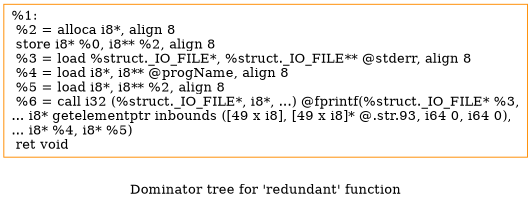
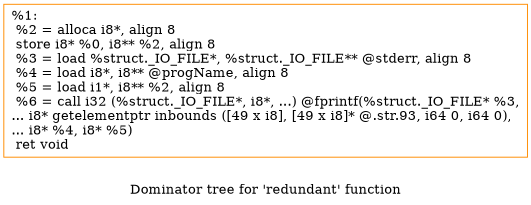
  digraph {
    label="Dominator tree for 'redundant' function"
-   n1 [label="{%1:\l  %2 = alloca i8*, align 8\l  store i8* %0, i8** %2, align 8\l  %3 = load %struct._IO_FILE*, %struct._IO_FILE** @stderr, align 8\l  %4 = load i8*, i8** @progName, align 8\l  %5 = load i8*, i8** %2, align 8\l  %6 = call i32 (%struct._IO_FILE*, i8*, ...) @fprintf(%struct._IO_FILE* %3,\l... i8* getelementptr inbounds ([49 x i8], [49 x i8]* @.str.93, i64 0, i64 0),\l... i8* %4, i8* %5)\l  ret void\l}" shape=record color=darkorange]
+   n1 [label="{%1:\l  %2 = alloca i8*, align 8\l  store i8* %0, i8** %2, align 8\l  %3 = load %struct._IO_FILE*, %struct._IO_FILE** @stderr, align 8\l  %4 = load i8*, i8** @progName, align 8\l  %5 = load i1*, i8** %2, align 8\l  %6 = call i32 (%struct._IO_FILE*, i8*, ...) @fprintf(%struct._IO_FILE* %3,\l... i8* getelementptr inbounds ([49 x i8], [49 x i8]* @.str.93, i64 0, i64 0),\l... i8* %4, i8* %5)\l  ret void\l}" shape=record color=darkorange]
  }
